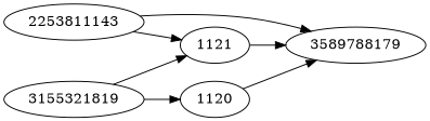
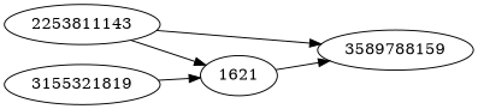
  strict digraph {
    rankdir=LR
-   1120
-   3589788159 [label=3589788179]
-   1121
+   3589788159
+   1121 [label=1621]
    2253811143
    n5 [label=3155321819]
-   1120 -> 3589788159
    1121 -> 3589788159
    2253811143 -> 3589788159
    2253811143 -> 1121
-   n5 -> 1120
    n5 -> 1121
  }
